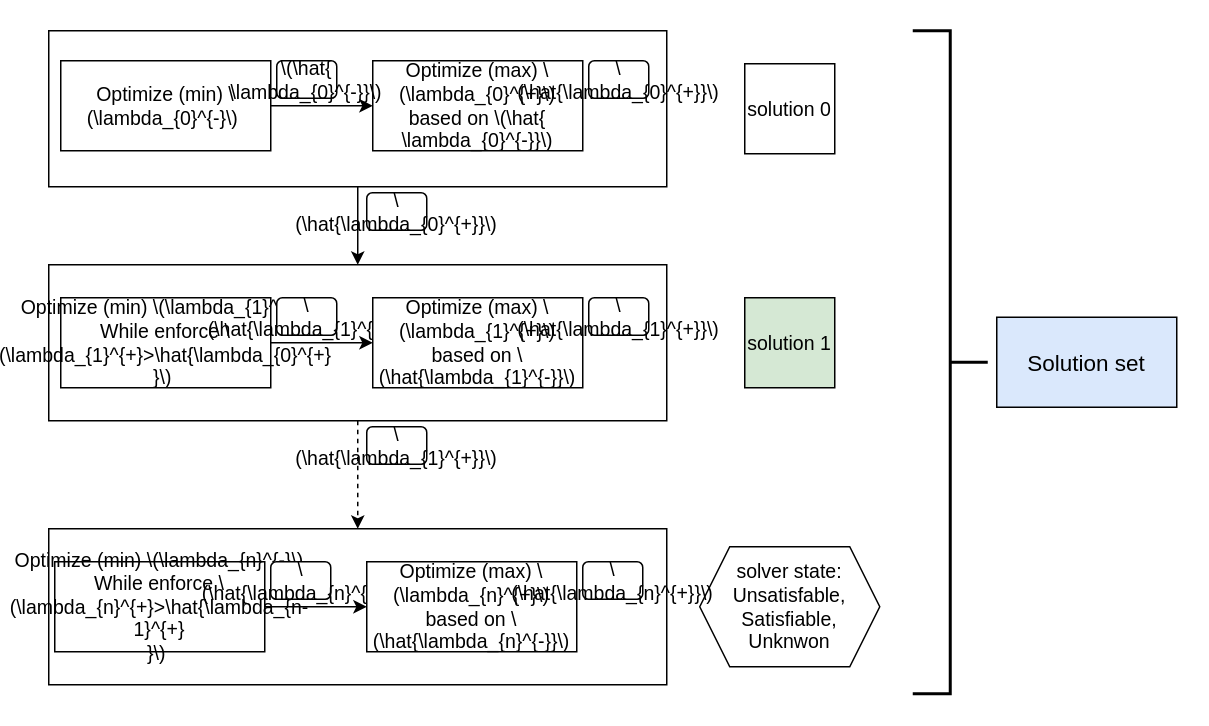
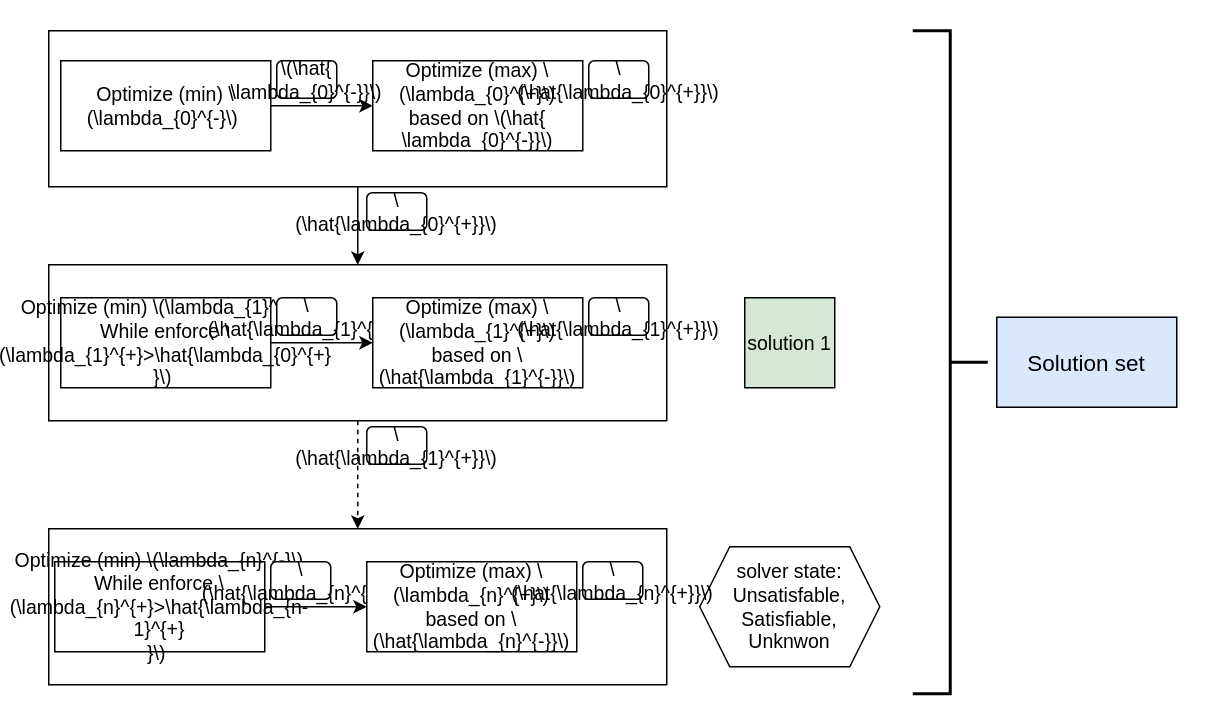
  <mxCell id="0" />
  <mxCell id="1" parent="0" />
  <mxCell id="2" value="" style="rounded=0;whiteSpace=wrap;html=1;fillColor=none;movable=1;resizable=1;rotatable=1;deletable=1;editable=1;locked=0;connectable=1;fontSize=13;" parent="1" vertex="1"><mxGeometry x="20" y="176" width="412" height="104" as="geometry" /></mxCell>
  <mxCell id="3" value="solver state: Unsatisfable,&lt;br style=&quot;border-color: var(--border-color); font-size: 13px;&quot;&gt;Satisfiable,&lt;br style=&quot;border-color: var(--border-color); font-size: 13px;&quot;&gt;Unknwon" style="shape=hexagon;perimeter=hexagonPerimeter2;whiteSpace=wrap;html=1;fixedSize=1;fontSize=13;" parent="1" vertex="1"><mxGeometry x="454" y="364" width="120" height="80" as="geometry" /></mxCell>
  <mxCell id="4" value="\(\hat{\lambda_{0}^{+}}\)" style="rounded=1;whiteSpace=wrap;html=1;fontSize=13;" parent="1" vertex="1"><mxGeometry x="232" y="128" width="40" height="25" as="geometry" /></mxCell>
  <mxCell id="5" value="" style="group;fontSize=13;" parent="1" vertex="1" connectable="0"><mxGeometry x="20" y="20" width="412" height="104" as="geometry" /></mxCell>
  <mxCell id="6" value="" style="rounded=0;whiteSpace=wrap;html=1;fillColor=none;fontSize=13;" parent="5" vertex="1"><mxGeometry width="412" height="104" as="geometry" /></mxCell>
  <mxCell id="7" value="Optimize (min) \(\lambda_{0}^{-}\)&amp;nbsp;" style="rounded=0;whiteSpace=wrap;html=1;fontSize=13;" parent="5" vertex="1"><mxGeometry x="8" y="20" width="140" height="60" as="geometry" /></mxCell>
  <mxCell id="8" value="Optimize (max) \(\lambda_{0}^{+}\) based on \(\hat{&lt;br style=&quot;border-color: var(--border-color); font-size: 13px;&quot;&gt;\lambda_{0}^{-}}\)" style="rounded=0;whiteSpace=wrap;html=1;fontSize=13;" parent="5" vertex="1"><mxGeometry x="216" y="20" width="140" height="60" as="geometry" /></mxCell>
  <mxCell id="9" value="\(\hat{&lt;br style=&quot;font-size: 13px;&quot;&gt;\lambda_{0}^{-}}\)" style="rounded=1;whiteSpace=wrap;html=1;fontSize=13;" parent="5" vertex="1"><mxGeometry x="152" y="20" width="40" height="25" as="geometry" /></mxCell>
  <mxCell id="10" value="\(\hat{\lambda_{0}^{+}}\)" style="rounded=1;whiteSpace=wrap;html=1;fontSize=13;" parent="5" vertex="1"><mxGeometry x="360" y="20" width="40" height="25" as="geometry" /></mxCell>
  <mxCell id="11" value="" style="endArrow=classic;html=1;rounded=0;entryX=0;entryY=0.5;entryDx=0;entryDy=0;fontSize=13;" parent="5" source="7" target="8" edge="1"><mxGeometry width="50" height="50" relative="1" as="geometry"><mxPoint x="248" y="138" as="sourcePoint" /><mxPoint x="298" y="88" as="targetPoint" /></mxGeometry></mxCell>
  <mxCell id="12" value="" style="endArrow=classic;html=1;rounded=0;exitX=0.5;exitY=1;exitDx=0;exitDy=0;entryX=0.5;entryY=0;entryDx=0;entryDy=0;fontSize=13;" parent="1" source="6" target="2" edge="1"><mxGeometry width="50" height="50" relative="1" as="geometry"><mxPoint x="268" y="186" as="sourcePoint" /><mxPoint x="318" y="136" as="targetPoint" /></mxGeometry></mxCell>
  <mxCell id="13" value="Optimize (min) \(\lambda_{1}^{-}\) While enforce \(\lambda_{1}^{+}&amp;gt;\hat{\lambda_{0}^{+}&lt;br style=&quot;font-size: 13px;&quot;&gt;}\)&amp;nbsp;" style="rounded=0;whiteSpace=wrap;html=1;fontSize=13;" parent="1" vertex="1"><mxGeometry x="28" y="198" width="140" height="60" as="geometry" /></mxCell>
  <mxCell id="14" value="\(\hat{\lambda_{1}^{-}}\)" style="rounded=1;whiteSpace=wrap;html=1;fontSize=13;" parent="1" vertex="1"><mxGeometry x="172" y="198" width="40" height="25" as="geometry" /></mxCell>
  <mxCell id="15" value="Optimize (max) \(\lambda_{1}^{+}\) based on \(\hat{\lambda_{1}^{-}}\)" style="rounded=0;whiteSpace=wrap;html=1;fontSize=13;" parent="1" vertex="1"><mxGeometry x="236" y="198" width="140" height="60" as="geometry" /></mxCell>
  <mxCell id="16" value="\(\hat{\lambda_{1}^{+}}\)" style="rounded=1;whiteSpace=wrap;html=1;fontSize=13;" parent="1" vertex="1"><mxGeometry x="380" y="198" width="40" height="25" as="geometry" /></mxCell>
  <mxCell id="17" value="" style="endArrow=classic;html=1;rounded=0;entryX=0;entryY=0.5;entryDx=0;entryDy=0;exitX=1;exitY=0.5;exitDx=0;exitDy=0;fontSize=13;" parent="1" source="13" target="15" edge="1"><mxGeometry width="50" height="50" relative="1" as="geometry"><mxPoint x="268" y="188" as="sourcePoint" /><mxPoint x="318" y="138" as="targetPoint" /></mxGeometry></mxCell>
  <mxCell id="18" value="\(\hat{\lambda_{1}^{+}}\)" style="rounded=1;whiteSpace=wrap;html=1;fontSize=13;" parent="1" vertex="1"><mxGeometry x="232" y="284" width="40" height="25" as="geometry" /></mxCell>
- <mxCell id="19" value="solution 0" style="whiteSpace=wrap;html=1;aspect=fixed;fontSize=13;" parent="1" vertex="1"><mxGeometry x="484" y="42" width="60" height="60" as="geometry" /></mxCell>
  <mxCell id="20" value="" style="rounded=0;whiteSpace=wrap;html=1;fillColor=none;movable=1;resizable=1;rotatable=1;deletable=1;editable=1;locked=0;connectable=1;fontSize=13;" parent="1" vertex="1"><mxGeometry x="20" y="352" width="412" height="104" as="geometry" /></mxCell>
  <mxCell id="21" value="Optimize (min) \(\lambda_{n}^{-}\) While enforce \(\lambda_{n}^{+}&amp;gt;\hat{\lambda_{n-1}^{+}&lt;br style=&quot;font-size: 13px;&quot;&gt;}\)&amp;nbsp;" style="rounded=0;whiteSpace=wrap;html=1;fontSize=13;" parent="1" vertex="1"><mxGeometry x="24" y="374" width="140" height="60" as="geometry" /></mxCell>
  <mxCell id="22" value="\(\hat{\lambda_{n}^{-}}\)" style="rounded=1;whiteSpace=wrap;html=1;fontSize=13;" parent="1" vertex="1"><mxGeometry x="168" y="374" width="40" height="25" as="geometry" /></mxCell>
  <mxCell id="23" value="Optimize (max) \(\lambda_{n}^{+}\) based on \(\hat{\lambda_{n}^{-}}\)" style="rounded=0;whiteSpace=wrap;html=1;fontSize=13;" parent="1" vertex="1"><mxGeometry x="232" y="374" width="140" height="60" as="geometry" /></mxCell>
  <mxCell id="24" value="\(\hat{\lambda_{n}^{+}}\)" style="rounded=1;whiteSpace=wrap;html=1;fontSize=13;" parent="1" vertex="1"><mxGeometry x="376" y="374" width="40" height="25" as="geometry" /></mxCell>
  <mxCell id="25" value="" style="endArrow=classic;html=1;rounded=0;entryX=0;entryY=0.5;entryDx=0;entryDy=0;exitX=1;exitY=0.5;exitDx=0;exitDy=0;fontSize=13;" parent="1" source="21" target="23" edge="1"><mxGeometry width="50" height="50" relative="1" as="geometry"><mxPoint x="264" y="364" as="sourcePoint" /><mxPoint x="314" y="314" as="targetPoint" /></mxGeometry></mxCell>
  <mxCell id="26" value="" style="endArrow=classic;html=1;rounded=0;exitX=0.5;exitY=1;exitDx=0;exitDy=0;dashed=1;fontSize=13;" parent="1" source="2" target="20" edge="1"><mxGeometry width="50" height="50" relative="1" as="geometry"><mxPoint x="328" y="330" as="sourcePoint" /><mxPoint x="378" y="280" as="targetPoint" /></mxGeometry></mxCell>
  <mxCell id="27" value="solution 1" style="whiteSpace=wrap;html=1;aspect=fixed;fontSize=13;fillColor=#d5e8d4;" parent="1" vertex="1"><mxGeometry x="484" y="198" width="60" height="60" as="geometry" /></mxCell>
  <mxCell id="28" value="" style="strokeWidth=2;html=1;shape=mxgraph.flowchart.annotation_2;align=left;labelPosition=right;pointerEvents=1;verticalAlign=middle;horizontal=1;rotation=-180;" parent="1" vertex="1"><mxGeometry x="596" y="20" width="50" height="442" as="geometry" /></mxCell>
  <mxCell id="29" value="Solution set" style="rounded=0;whiteSpace=wrap;html=1;fontSize=15;fillColor=#dae8fc;" parent="1" vertex="1"><mxGeometry x="652" y="211" width="120" height="60" as="geometry" /></mxCell>
